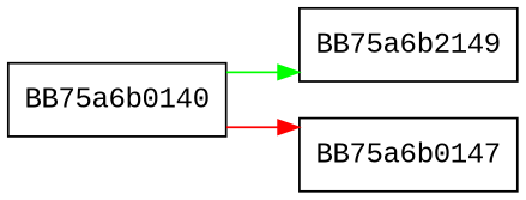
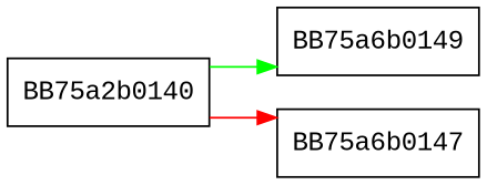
  digraph {
    fontname="Liberation Mono"
    rankdir=LR
    splines=ortho
    node [fontname="Liberation Mono" shape=box]
    edge [fontname="Liberation Mono"]
-   BB75a6b0140
-   BB75a6b0149 [label=BB75a6b2149]
+   BB75a6b0140 [label=BB75a2b0140]
+   BB75a6b0149
    n3 [label=BB75a6b0147]
    BB75a6b0140 -> BB75a6b0149 [color=green]
    BB75a6b0140 -> n3 [color=red]
  }
